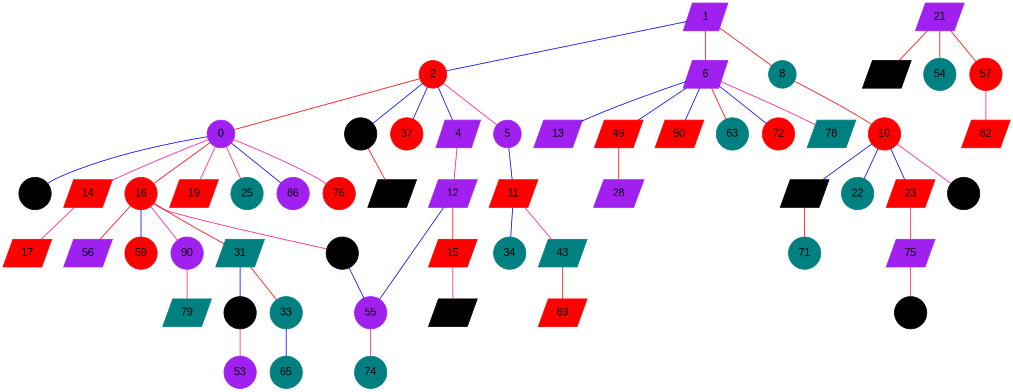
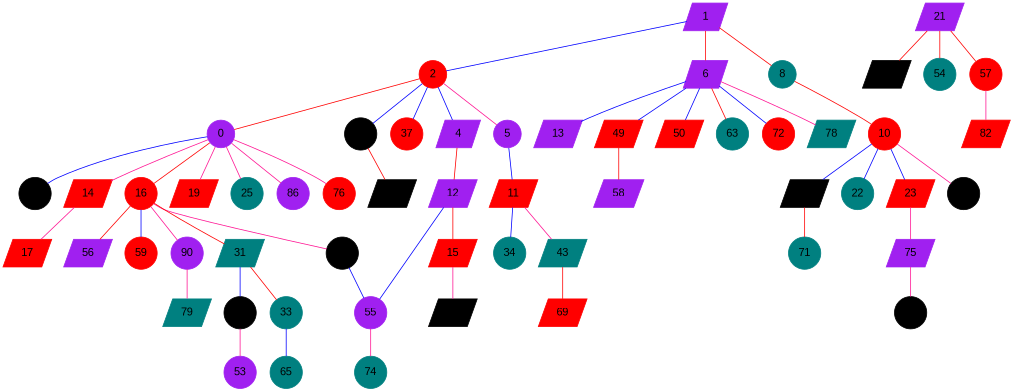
  graph {
    fontname="Liberation Sans"
    node [color=red fontname="Liberation Sans" shape=circle style=filled]
    edge [color=blue fontname="Liberation Sans"]
    2 [super="+3"]
    4 [color=purple shape=parallelogram super="+7"]
    5 [color=purple super="+36"]
    n4 [color=purple label=0 super="+52"]
    26 [color=black]
    37
    1 [color=purple shape=parallelogram]
    6 [color=purple shape=parallelogram super="+46"]
    8 [color=teal super="+18"]
    13 [color=purple shape=parallelogram super="+42"]
    49 [shape=parallelogram super="+64"]
    50 [shape=parallelogram]
    63 [color=teal super="+67"]
    72
    78 [color=teal shape=parallelogram]
    10 [super="+28"]
    12 [color=purple shape=parallelogram]
    11 [shape=parallelogram super="+27"]
    14 [shape=parallelogram super="+24"]
    16
    19 [shape=parallelogram]
    25 [color=teal]
    n23 [color=purple label=86]
    76
    81 [color=black]
    39 [color=black shape=parallelogram super="+61"]
    15 [shape=parallelogram super="+47"]
    55 [color=purple super="+60"]
    34 [color=teal]
    43 [color=teal shape=parallelogram]
-   58 [color=purple shape=parallelogram super="+80" label=28]
+   58 [color=purple shape=parallelogram super="+80"]
    22 [color=teal]
    23 [shape=parallelogram]
    29 [color=black super="+44"]
    32 [color=black shape=parallelogram super="+38"]
    17 [shape=parallelogram super="+45"]
    20 [color=black super="+40"]
    n38 [color=purple label=90 super="+62"]
    31 [color=teal shape=parallelogram super="+35"]
    56 [color=purple shape=parallelogram]
    59
    75 [color=purple shape=parallelogram]
    71 [color=teal]
    69 [shape=parallelogram super="+73"]
    48 [color=black shape=parallelogram]
    21 [color=purple shape=parallelogram super="+68"]
    41 [color=black shape=parallelogram]
    54 [color=teal]
    57
    79 [color=teal shape=parallelogram]
    33 [color=teal super="+70"]
    51 [color=black]
    74 [color=teal]
    82 [shape=parallelogram]
    77 [color=black]
    65 [color=teal]
    53 [color=purple]
    2 -- 4
    2 -- 5 [color=deeppink]
    2 -- n4 [color=red]
    2 -- 26
    2 -- 37
-   4 -- 12 [color=deeppink]
+   4 -- 12 [color=red]
    5 -- 11
    n4 -- 14 [color=deeppink]
    n4 -- 16 [color=red]
    n4 -- 19 [color=deeppink]
    n4 -- 25 [color=deeppink]
-   n4 -- n23
+   n4 -- n23 [color=deeppink]
    n4 -- 76 [color=deeppink]
    n4 -- 81
    26 -- 39 [color=red]
    1 -- 2
    1 -- 6 [color=red]
    1 -- 8 [color=red]
    6 -- 13
    6 -- 49
    6 -- 50
    6 -- 63 [color=red]
    6 -- 72
    6 -- 78 [color=deeppink]
    8 -- 10 [color=red]
    49 -- 58 [color=red]
    10 -- 22
    10 -- 23
    10 -- 29 [color=deeppink]
    10 -- 32
    12 -- 15 [color=red]
    12 -- 55
    11 -- 34
    11 -- 43 [color=deeppink]
    14 -- 17 [color=deeppink]
    16 -- 20 [color=deeppink]
    16 -- n38 [color=deeppink]
    16 -- 31 [color=red]
    16 -- 56 [color=red]
    16 -- 59
    15 -- 48 [color=deeppink]
    55 -- 74 [color=deeppink]
    43 -- 69 [color=red]
    23 -- 75 [color=deeppink]
    32 -- 71 [color=red]
    20 -- 55
    n38 -- 79 [color=deeppink]
    31 -- 33 [color=red]
    31 -- 51
    75 -- 77 [color=deeppink]
    21 -- 41 [color=red]
    21 -- 54 [color=red]
    21 -- 57 [color=red]
    57 -- 82 [color=deeppink]
    33 -- 65
    51 -- 53 [color=deeppink]
  }
